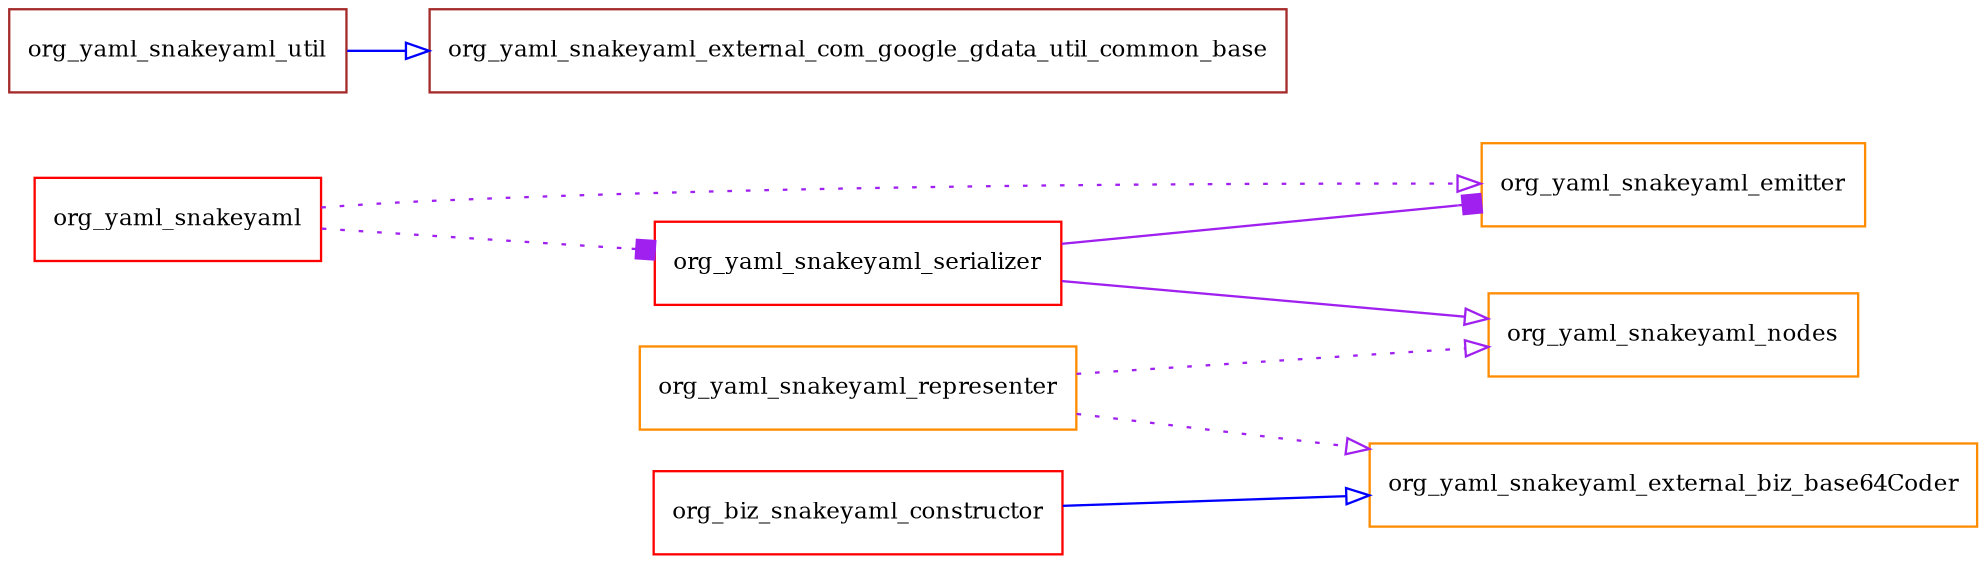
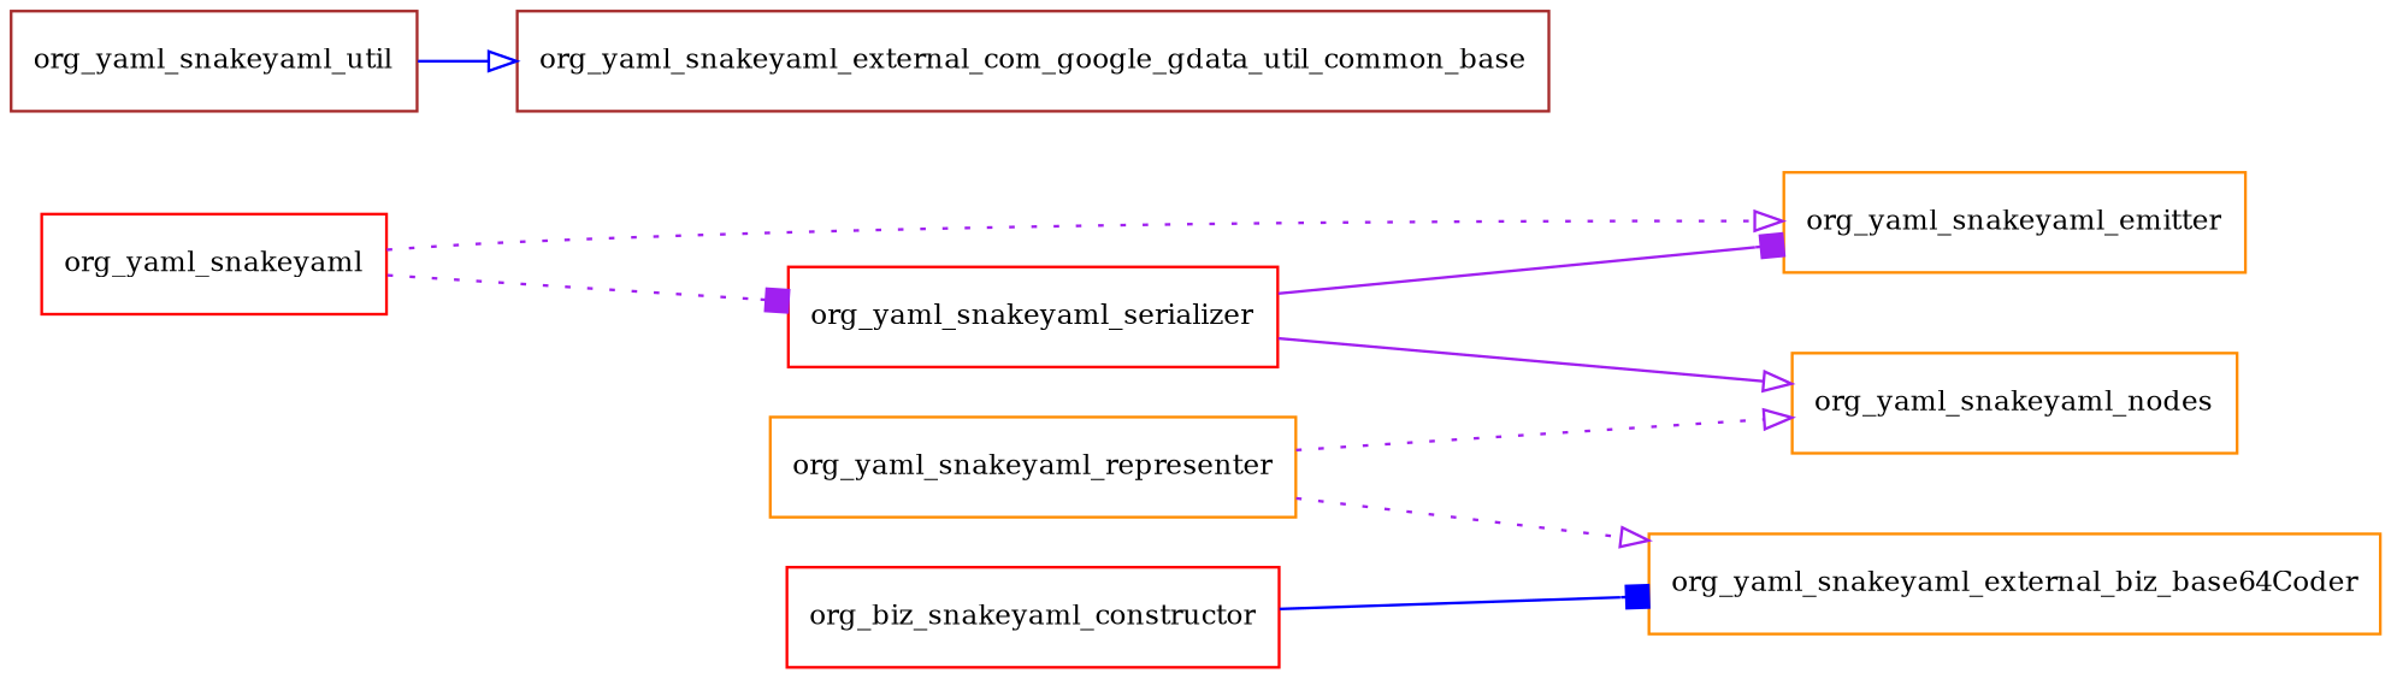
  digraph {
    rankdir=LR
    node [color=darkorange fontsize=10.0 shape=box]
    edge [arrowhead=onormal color=purple style=dotted]
    org_yaml_snakeyaml [color=red]
    org_yaml_snakeyaml_emitter
    org_yaml_snakeyaml_serializer [color=red]
    org_yaml_snakeyaml_nodes
    n5 [color=red label=org_biz_snakeyaml_constructor]
    org_yaml_snakeyaml_external_biz_base64Coder
    org_yaml_snakeyaml_representer
    org_yaml_snakeyaml_util [color=brown]
    org_yaml_snakeyaml_external_com_google_gdata_util_common_base [color=brown]
    org_yaml_snakeyaml -> org_yaml_snakeyaml_emitter
    org_yaml_snakeyaml -> org_yaml_snakeyaml_serializer [arrowhead=box]
    org_yaml_snakeyaml_serializer -> org_yaml_snakeyaml_emitter [arrowhead=box style=solid]
    org_yaml_snakeyaml_serializer -> org_yaml_snakeyaml_nodes [style=solid]
-   n5 -> org_yaml_snakeyaml_external_biz_base64Coder [color=blue style=solid]
+   n5 -> org_yaml_snakeyaml_external_biz_base64Coder [arrowhead=box color=blue style=solid]
    org_yaml_snakeyaml_representer -> org_yaml_snakeyaml_nodes
    org_yaml_snakeyaml_representer -> org_yaml_snakeyaml_external_biz_base64Coder
    org_yaml_snakeyaml_util -> org_yaml_snakeyaml_external_com_google_gdata_util_common_base [color=blue style=solid]
  }
